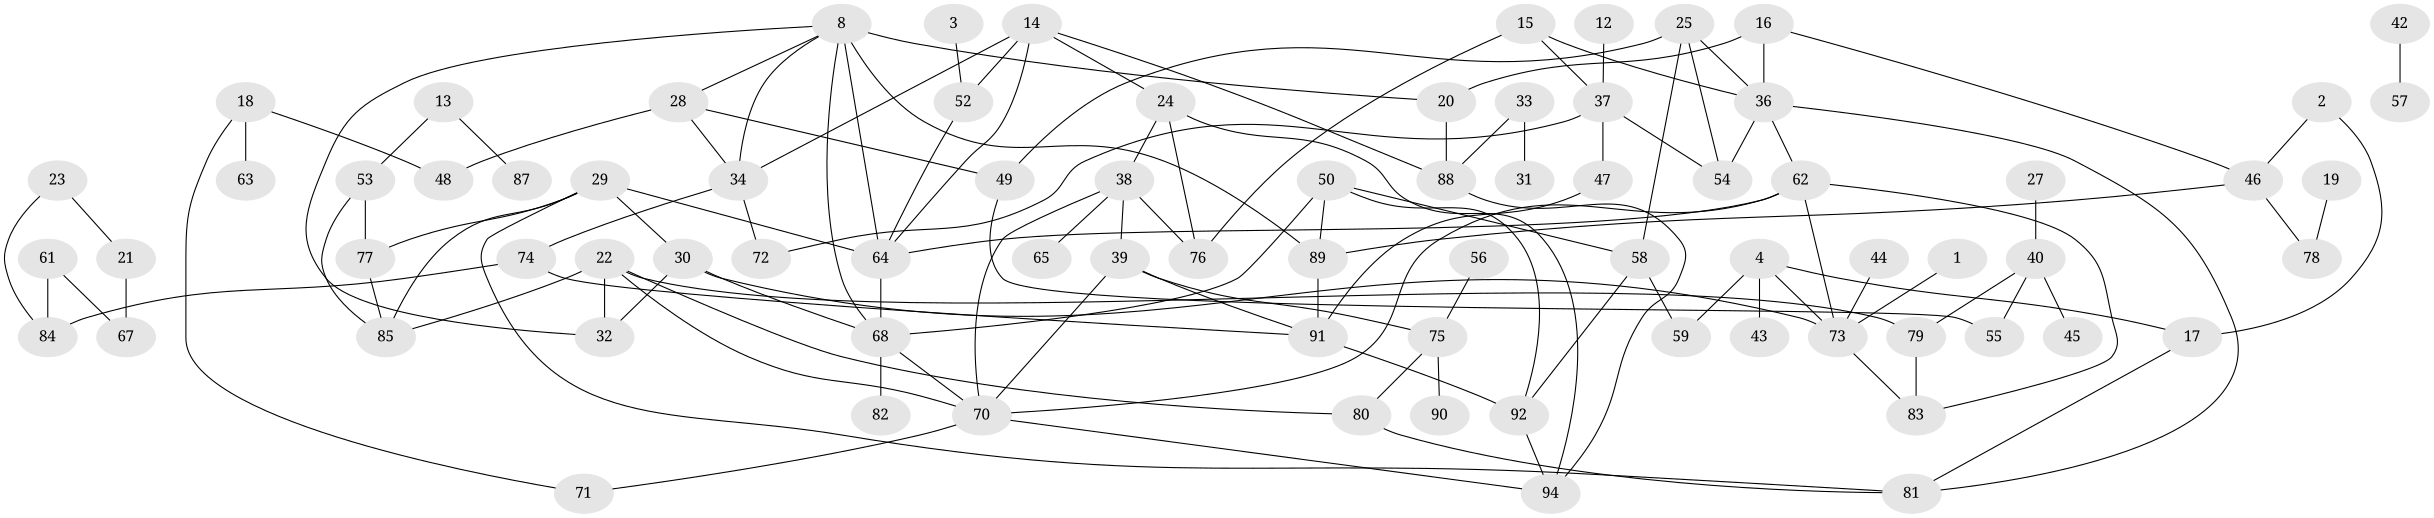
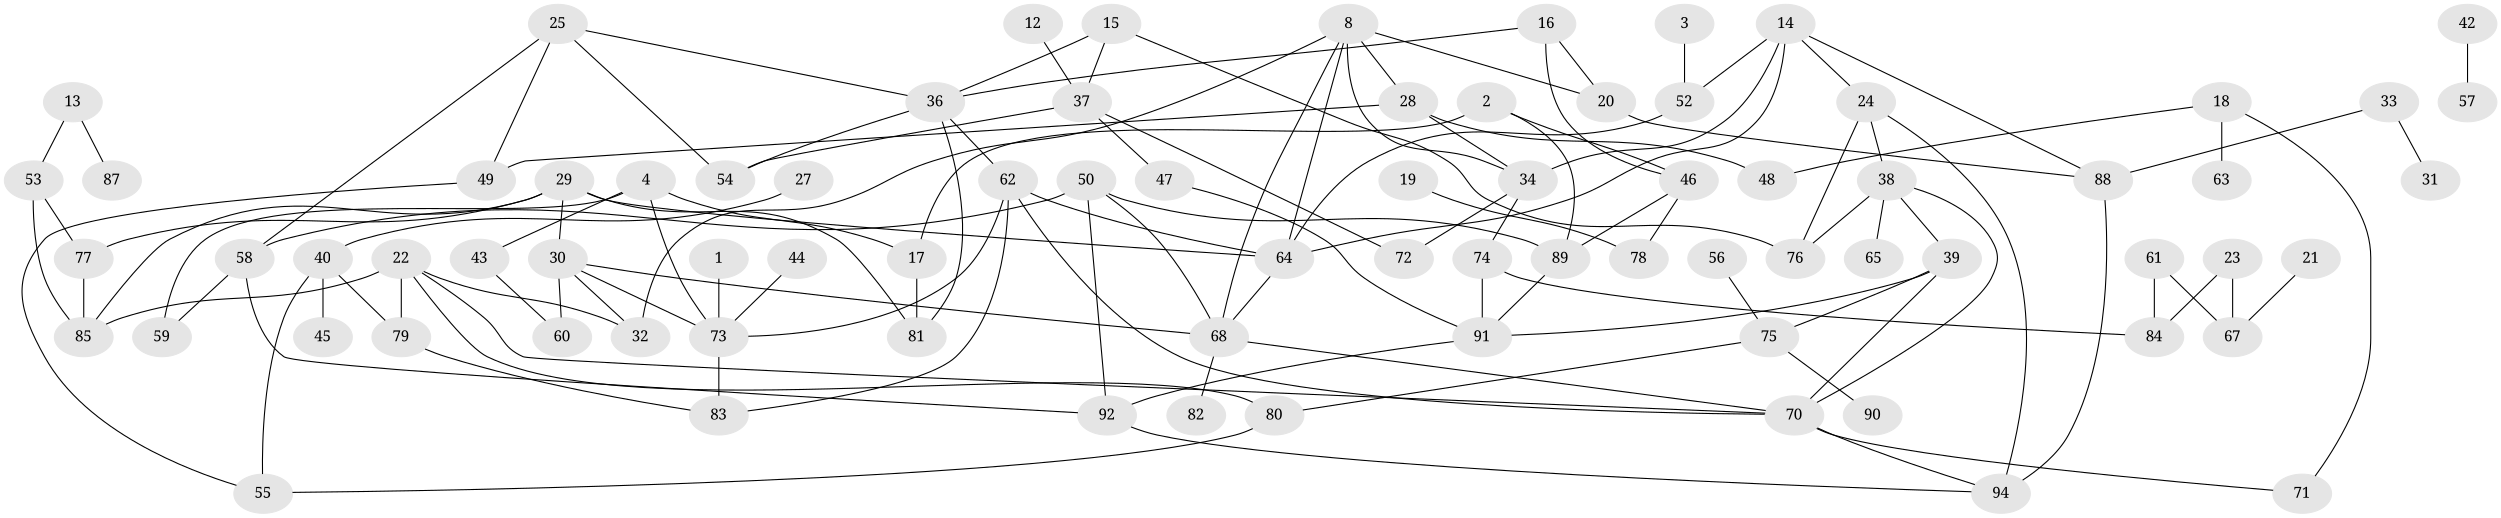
  graph {
    fontname="Noto Serif"
    node [color=gray90 fontname="Noto Serif" style=filled]
    edge [fontname="Noto Serif" weight=1.0]
    1
    73
    83
    2
    17
    46
    81
    89
    78
    3
    52
    64
    4
    43
    59
+   60
    8
    20
    28
    32
    34
    68
    88
    48
    49
    72
    74
    70
    82
    91
    12
    37
    54
    47
    13
    53
    87
    85
    77
    14
    24
    76
    94
    38
    15
    36
    62
    16
    18
    63
    71
    19
    21
    67
    22
    79
    80
    23
    84
    39
    65
    25
    58
    55
    92
    27
    40
    45
    29
    30
    33
    n72 [label=31]
    75
    90
    42
    57
    44
    50
    56
    61
    1 -- 73
    73 -- 83
    2 -- 17
    2 -- 46
    17 -- 81
    46 -- 89
    46 -- 78
    89 -- 91
    3 -- 52
    52 -- 64
    64 -- 68
    4 -- 73
    4 -- 17
    4 -- 43
    4 -- 59
-   8 -- 89
+   43 -- 60
+   2 -- 89
    8 -- 64
    8 -- 20 [weight=2.0]
    8 -- 28
    8 -- 32
    8 -- 34
    8 -- 68
    20 -- 88 [weight=2.0]
    28 -- 34
    28 -- 48
    28 -- 49
    34 -- 72
    34 -- 74
    68 -- 70
    68 -- 82
    88 -- 94
    49 -- 55
    74 -- 91
    74 -- 84
    70 -- 94
    70 -- 71
    91 -- 92
    12 -- 37
    37 -- 72
    37 -- 54
    37 -- 47
    47 -- 91
    13 -- 53
    13 -- 87
    53 -- 85
    53 -- 77
    77 -- 85
    14 -- 52
    14 -- 64
    14 -- 34
    14 -- 88
    14 -- 24
    24 -- 76
    24 -- 94
    24 -- 38
    38 -- 70
    38 -- 76
    38 -- 39
    38 -- 65
    15 -- 37
    15 -- 76
    15 -- 36
    36 -- 81
    36 -- 54
    36 -- 62
    62 -- 73
    62 -- 83
    62 -- 64
    62 -- 70
    16 -- 46
    16 -- 20
    16 -- 36
    18 -- 48
    18 -- 63
    18 -- 71
    19 -- 78
    21 -- 67
    22 -- 32
    22 -- 70
    22 -- 85
    22 -- 79
    22 -- 80
    79 -- 83
-   80 -- 81
-   23 -- 21
+   80 -- 55
+   23 -- 67
    23 -- 84
    39 -- 70
    39 -- 91
    39 -- 75
    25 -- 49
    25 -- 54
    25 -- 36
    25 -- 58
    58 -- 59
    58 -- 92
    92 -- 94
    27 -- 40
    40 -- 79
    40 -- 55
    40 -- 45
    29 -- 81
    29 -- 64
    29 -- 85
    29 -- 77
    29 -- 30
    30 -- 73
+   30 -- 60
    30 -- 32
    30 -- 68
    33 -- 88
    33 -- n72
    75 -- 80
    75 -- 90
    42 -- 57
    44 -- 73
    50 -- 89
    50 -- 68
    50 -- 58
    50 -- 92
    56 -- 75
    61 -- 67
    61 -- 84
  }
